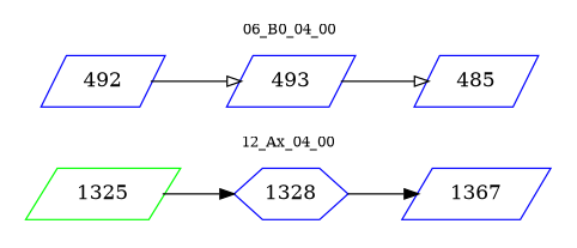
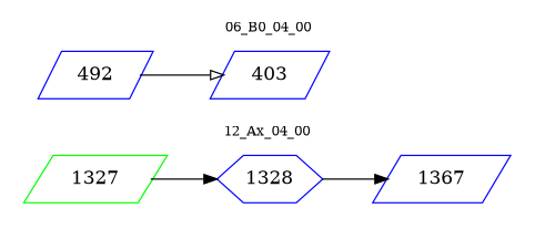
  digraph {
    rankdir=LR
    node [color=blue shape=parallelogram]
    edge [arrowhead=normal color=black]
-   n1 [color=green label=1325]
+   n1 [color=green label=1327]
    n2 [label=1328 shape=hexagon]
    n3 [label=1367]
    n4 [label=492]
-   n5 [label=493]
-   n6 [label=485]
+   n5 [label=403]
    subgraph cluster_1 {
      color=white
      fontsize=10
      label="12_Ax_04_00"
      n1
      n2
      n3
    }
    subgraph cluster_2 {
      color=white
      fontsize=10
      label="06_B0_04_00"
      n4
      n5
-     n6
    }
    n1 -> n2
    n2 -> n3
    n4 -> n5 [arrowhead=onormal]
-   n5 -> n6 [arrowhead=onormal]
  }
